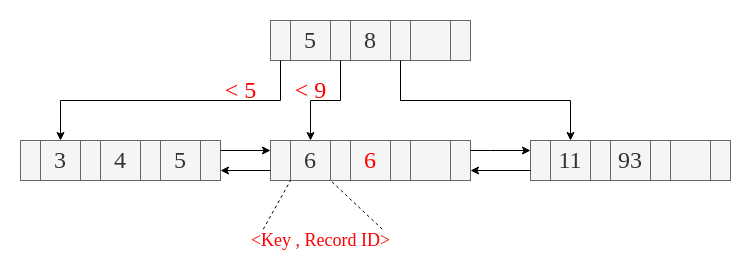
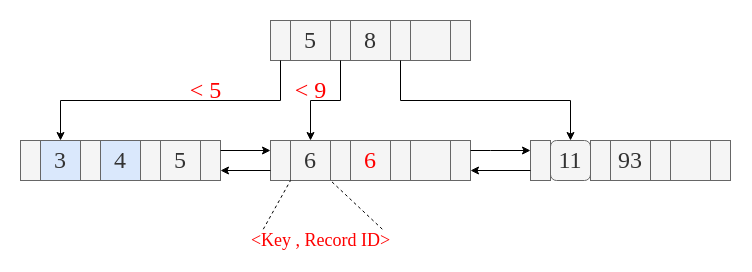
  <mxCell id="0" />
  <mxCell id="1" parent="0" />
  <mxCell id="2" value="" style="group" parent="1" vertex="1" connectable="0"><mxGeometry x="530" y="140" width="200" height="40" as="geometry" /></mxCell>
- <mxCell id="3" value="&lt;font face=&quot;Fira Mono for Powerline&quot;&gt;&lt;span style=&quot;font-size: 24px&quot;&gt;11&lt;/span&gt;&lt;/font&gt;" style="rounded=0;whiteSpace=wrap;html=1;fillColor=#f5f5f5;strokeColor=#666666;fontColor=#333333;" parent="2" vertex="1"><mxGeometry x="20" width="40" height="40" as="geometry" /></mxCell>
+ <mxCell id="3" value="&lt;font face=&quot;Fira Mono for Powerline&quot;&gt;&lt;span style=&quot;font-size: 24px&quot;&gt;11&lt;/span&gt;&lt;/font&gt;" style="whiteSpace=wrap;html=1;fillColor=#f5f5f5;strokeColor=#666666;fontColor=#333333;rounded=1;" parent="2" vertex="1"><mxGeometry x="20" width="40" height="40" as="geometry" /></mxCell>
  <mxCell id="4" value="" style="rounded=0;whiteSpace=wrap;html=1;fillColor=#f5f5f5;strokeColor=#666666;fontColor=#333333;" parent="2" vertex="1"><mxGeometry width="20" height="40" as="geometry" /></mxCell>
  <mxCell id="5" value="&lt;span style=&quot;font-family: &amp;#34;fira mono for powerline&amp;#34; ; font-size: 24px&quot;&gt;93&lt;/span&gt;" style="rounded=0;whiteSpace=wrap;html=1;fillColor=#f5f5f5;strokeColor=#666666;fontColor=#333333;" parent="2" vertex="1"><mxGeometry x="80" width="40" height="40" as="geometry" /></mxCell>
  <mxCell id="6" value="" style="rounded=0;whiteSpace=wrap;html=1;fillColor=#f5f5f5;strokeColor=#666666;fontColor=#333333;" parent="2" vertex="1"><mxGeometry x="60" width="20" height="40" as="geometry" /></mxCell>
  <mxCell id="7" value="" style="rounded=0;whiteSpace=wrap;html=1;fillColor=#f5f5f5;strokeColor=#666666;fontColor=#333333;" parent="2" vertex="1"><mxGeometry x="140" width="40" height="40" as="geometry" /></mxCell>
  <mxCell id="8" value="" style="rounded=0;whiteSpace=wrap;html=1;fillColor=#f5f5f5;strokeColor=#666666;fontColor=#333333;" parent="2" vertex="1"><mxGeometry x="120" width="20" height="40" as="geometry" /></mxCell>
  <mxCell id="9" value="" style="rounded=0;whiteSpace=wrap;html=1;fillColor=#f5f5f5;strokeColor=#666666;fontColor=#333333;" parent="2" vertex="1"><mxGeometry x="180" width="20" height="40" as="geometry" /></mxCell>
  <mxCell id="10" value="" style="group" parent="1" vertex="1" connectable="0"><mxGeometry x="20" y="150" width="200" height="40" as="geometry" /></mxCell>
- <mxCell id="11" value="&lt;font style=&quot;font-size: 24px&quot; face=&quot;Fira Mono for Powerline&quot;&gt;3&lt;/font&gt;" style="rounded=0;whiteSpace=wrap;html=1;fillColor=#f5f5f5;strokeColor=#666666;fontColor=#333333;" parent="10" vertex="1"><mxGeometry x="20" y="-10" width="40" height="40" as="geometry" /></mxCell>
+ <mxCell id="11" value="&lt;font style=&quot;font-size: 24px&quot; face=&quot;Fira Mono for Powerline&quot;&gt;3&lt;/font&gt;" style="rounded=0;whiteSpace=wrap;html=1;fillColor=#dae8fc;strokeColor=#666666;fontColor=#333333;" parent="10" vertex="1"><mxGeometry x="20" y="-10" width="40" height="40" as="geometry" /></mxCell>
  <mxCell id="12" value="" style="rounded=0;whiteSpace=wrap;html=1;fillColor=#f5f5f5;strokeColor=#666666;fontColor=#333333;" parent="10" vertex="1"><mxGeometry y="-10" width="20" height="40" as="geometry" /></mxCell>
- <mxCell id="13" value="&lt;font face=&quot;Fira Mono for Powerline&quot;&gt;&lt;span style=&quot;font-size: 24px&quot;&gt;4&lt;/span&gt;&lt;/font&gt;" style="rounded=0;whiteSpace=wrap;html=1;fillColor=#f5f5f5;strokeColor=#666666;fontColor=#333333;" parent="10" vertex="1"><mxGeometry x="80" y="-10" width="40" height="40" as="geometry" /></mxCell>
+ <mxCell id="13" value="&lt;font face=&quot;Fira Mono for Powerline&quot;&gt;&lt;span style=&quot;font-size: 24px&quot;&gt;4&lt;/span&gt;&lt;/font&gt;" style="rounded=0;whiteSpace=wrap;html=1;fillColor=#dae8fc;strokeColor=#666666;fontColor=#333333;" parent="10" vertex="1"><mxGeometry x="80" y="-10" width="40" height="40" as="geometry" /></mxCell>
  <mxCell id="14" value="" style="rounded=0;whiteSpace=wrap;html=1;fillColor=#f5f5f5;strokeColor=#666666;fontColor=#333333;" parent="10" vertex="1"><mxGeometry x="60" y="-10" width="20" height="40" as="geometry" /></mxCell>
  <mxCell id="15" value="&lt;font face=&quot;Fira Mono for Powerline&quot;&gt;&lt;span style=&quot;font-size: 24px&quot;&gt;5&lt;/span&gt;&lt;/font&gt;" style="rounded=0;whiteSpace=wrap;html=1;fillColor=#f5f5f5;strokeColor=#666666;fontColor=#333333;" parent="10" vertex="1"><mxGeometry x="140" y="-10" width="40" height="40" as="geometry" /></mxCell>
  <mxCell id="16" value="" style="rounded=0;whiteSpace=wrap;html=1;fillColor=#f5f5f5;strokeColor=#666666;fontColor=#333333;" parent="10" vertex="1"><mxGeometry x="120" y="-10" width="20" height="40" as="geometry" /></mxCell>
  <mxCell id="17" value="" style="rounded=0;whiteSpace=wrap;html=1;fillColor=#f5f5f5;strokeColor=#666666;fontColor=#333333;" parent="10" vertex="1"><mxGeometry x="180" y="-10" width="20" height="40" as="geometry" /></mxCell>
  <mxCell id="18" value="" style="group" parent="1" vertex="1" connectable="0"><mxGeometry x="270" y="20" width="200" height="40" as="geometry" /></mxCell>
  <mxCell id="19" value="&lt;font face=&quot;Fira Mono for Powerline&quot; style=&quot;font-size: 24px&quot;&gt;5&lt;/font&gt;" style="rounded=0;whiteSpace=wrap;html=1;fillColor=#f5f5f5;strokeColor=#666666;fontColor=#333333;" parent="18" vertex="1"><mxGeometry x="20" width="40" height="40" as="geometry" /></mxCell>
  <mxCell id="20" value="" style="rounded=0;whiteSpace=wrap;html=1;fillColor=#f5f5f5;strokeColor=#666666;fontColor=#333333;" parent="18" vertex="1"><mxGeometry width="20" height="40" as="geometry" /></mxCell>
  <mxCell id="21" value="&lt;span style=&quot;font-family: &amp;#34;fira mono for powerline&amp;#34; ; font-size: 24px&quot;&gt;8&lt;/span&gt;" style="rounded=0;whiteSpace=wrap;html=1;fillColor=#f5f5f5;strokeColor=#666666;fontColor=#333333;" parent="18" vertex="1"><mxGeometry x="80" width="40" height="40" as="geometry" /></mxCell>
  <mxCell id="22" value="" style="rounded=0;whiteSpace=wrap;html=1;fillColor=#f5f5f5;strokeColor=#666666;fontColor=#333333;" parent="18" vertex="1"><mxGeometry x="60" width="20" height="40" as="geometry" /></mxCell>
  <mxCell id="23" value="" style="rounded=0;whiteSpace=wrap;html=1;fillColor=#f5f5f5;strokeColor=#666666;fontColor=#333333;" parent="18" vertex="1"><mxGeometry x="140" width="40" height="40" as="geometry" /></mxCell>
  <mxCell id="24" value="" style="rounded=0;whiteSpace=wrap;html=1;fillColor=#f5f5f5;strokeColor=#666666;fontColor=#333333;" parent="18" vertex="1"><mxGeometry x="120" width="20" height="40" as="geometry" /></mxCell>
  <mxCell id="25" value="" style="rounded=0;whiteSpace=wrap;html=1;fillColor=#f5f5f5;strokeColor=#666666;fontColor=#333333;" parent="18" vertex="1"><mxGeometry x="180" width="20" height="40" as="geometry" /></mxCell>
  <mxCell id="26" value="" style="group" parent="1" vertex="1" connectable="0"><mxGeometry x="270" y="150" width="200" height="40" as="geometry" /></mxCell>
  <mxCell id="27" value="&lt;font face=&quot;Fira Mono for Powerline&quot;&gt;&lt;span style=&quot;font-size: 24px&quot;&gt;6&lt;/span&gt;&lt;/font&gt;" style="rounded=0;whiteSpace=wrap;html=1;fillColor=#f5f5f5;strokeColor=#666666;fontColor=#333333;" parent="26" vertex="1"><mxGeometry x="20" y="-10" width="40" height="40" as="geometry" /></mxCell>
  <mxCell id="28" value="" style="rounded=0;whiteSpace=wrap;html=1;fillColor=#f5f5f5;strokeColor=#666666;fontColor=#333333;" parent="26" vertex="1"><mxGeometry y="-10" width="20" height="40" as="geometry" /></mxCell>
  <mxCell id="29" value="&lt;font face=&quot;Fira Mono for Powerline&quot; color=&quot;#ff0000&quot;&gt;&lt;span style=&quot;font-size: 24px&quot;&gt;6&lt;/span&gt;&lt;/font&gt;" style="rounded=0;whiteSpace=wrap;html=1;fillColor=#f5f5f5;strokeColor=#666666;fontColor=#333333;" parent="26" vertex="1"><mxGeometry x="80" y="-10" width="40" height="40" as="geometry" /></mxCell>
  <mxCell id="30" value="" style="rounded=0;whiteSpace=wrap;html=1;fillColor=#f5f5f5;strokeColor=#666666;fontColor=#333333;" parent="26" vertex="1"><mxGeometry x="60" y="-10" width="20" height="40" as="geometry" /></mxCell>
  <mxCell id="31" value="" style="rounded=0;whiteSpace=wrap;html=1;fillColor=#f5f5f5;strokeColor=#666666;fontColor=#333333;" parent="26" vertex="1"><mxGeometry x="140" y="-10" width="40" height="40" as="geometry" /></mxCell>
  <mxCell id="32" value="" style="rounded=0;whiteSpace=wrap;html=1;fillColor=#f5f5f5;strokeColor=#666666;fontColor=#333333;" parent="26" vertex="1"><mxGeometry x="120" y="-10" width="20" height="40" as="geometry" /></mxCell>
  <mxCell id="33" value="" style="rounded=0;whiteSpace=wrap;html=1;fillColor=#f5f5f5;strokeColor=#666666;fontColor=#333333;" parent="26" vertex="1"><mxGeometry x="180" y="-10" width="20" height="40" as="geometry" /></mxCell>
  <mxCell id="34" style="edgeStyle=orthogonalEdgeStyle;rounded=0;orthogonalLoop=1;jettySize=auto;html=1;entryX=0.5;entryY=0;entryDx=0;entryDy=0;" parent="1" source="20" target="11" edge="1"><mxGeometry relative="1" as="geometry"><Array as="points"><mxPoint x="280" y="100" /><mxPoint x="60" y="100" /></Array></mxGeometry></mxCell>
  <mxCell id="35" style="edgeStyle=orthogonalEdgeStyle;rounded=0;orthogonalLoop=1;jettySize=auto;html=1;entryX=0.5;entryY=0;entryDx=0;entryDy=0;" parent="1" source="22" target="27" edge="1"><mxGeometry relative="1" as="geometry" /></mxCell>
  <mxCell id="36" style="edgeStyle=orthogonalEdgeStyle;rounded=0;orthogonalLoop=1;jettySize=auto;html=1;entryX=0.5;entryY=0;entryDx=0;entryDy=0;" parent="1" source="24" target="3" edge="1"><mxGeometry relative="1" as="geometry"><Array as="points"><mxPoint x="400" y="100" /><mxPoint x="570" y="100" /></Array></mxGeometry></mxCell>
- <mxCell id="37" value="&lt;font face=&quot;Fira Mono for Powerline&quot; style=&quot;font-size: 24px&quot; color=&quot;#ff0000&quot;&gt;&amp;lt; 5&lt;/font&gt;" style="text;html=1;align=center;verticalAlign=middle;resizable=0;points=[];autosize=1;" parent="1" vertex="1"><mxGeometry x="210" y="80" width="60" height="20" as="geometry" /></mxCell>
+ <mxCell id="37" value="&lt;font face=&quot;Fira Mono for Powerline&quot; style=&quot;font-size: 24px&quot; color=&quot;#ff0000&quot;&gt;&amp;lt; 5&lt;/font&gt;" style="text;html=1;align=center;verticalAlign=middle;resizable=0;points=[];autosize=1;" parent="1" vertex="1"><mxGeometry x="175" y="80" width="60" height="20" as="geometry" /></mxCell>
  <mxCell id="38" value="&lt;font face=&quot;Fira Mono for Powerline&quot; style=&quot;font-size: 24px&quot; color=&quot;#ff0000&quot;&gt;&amp;lt; 9&lt;/font&gt;" style="text;html=1;align=center;verticalAlign=middle;resizable=0;points=[];autosize=1;" parent="1" vertex="1"><mxGeometry x="280" y="80" width="60" height="20" as="geometry" /></mxCell>
  <mxCell id="39" value="&lt;font face=&quot;Fira Mono for Powerline&quot; style=&quot;font-size: 18px&quot; color=&quot;#ff0000&quot;&gt;&amp;lt;Key , Record ID&amp;gt;&lt;/font&gt;" style="text;html=1;align=center;verticalAlign=middle;resizable=0;points=[];autosize=1;" parent="1" vertex="1"><mxGeometry x="220" y="230" width="200" height="20" as="geometry" /></mxCell>
  <mxCell id="40" value="" style="endArrow=none;dashed=1;html=1;entryX=1;entryY=1;entryDx=0;entryDy=0;exitX=0.214;exitY=-0.065;exitDx=0;exitDy=0;exitPerimeter=0;" parent="1" source="39" target="28" edge="1"><mxGeometry width="50" height="50" relative="1" as="geometry"><mxPoint x="210" y="360" as="sourcePoint" /><mxPoint x="260" y="310" as="targetPoint" /></mxGeometry></mxCell>
  <mxCell id="41" value="" style="endArrow=none;dashed=1;html=1;entryX=1;entryY=1;entryDx=0;entryDy=0;exitX=0.809;exitY=-0.065;exitDx=0;exitDy=0;exitPerimeter=0;" parent="1" source="39" target="27" edge="1"><mxGeometry width="50" height="50" relative="1" as="geometry"><mxPoint x="360" y="350" as="sourcePoint" /><mxPoint x="410" y="300" as="targetPoint" /></mxGeometry></mxCell>
  <mxCell id="42" style="edgeStyle=orthogonalEdgeStyle;rounded=0;orthogonalLoop=1;jettySize=auto;html=1;exitX=1;exitY=0.25;exitDx=0;exitDy=0;entryX=0;entryY=0.25;entryDx=0;entryDy=0;" parent="1" source="17" target="28" edge="1"><mxGeometry relative="1" as="geometry" /></mxCell>
  <mxCell id="43" style="edgeStyle=orthogonalEdgeStyle;rounded=0;orthogonalLoop=1;jettySize=auto;html=1;exitX=0;exitY=0.75;exitDx=0;exitDy=0;entryX=1;entryY=0.75;entryDx=0;entryDy=0;" parent="1" source="28" target="17" edge="1"><mxGeometry relative="1" as="geometry" /></mxCell>
  <mxCell id="44" style="edgeStyle=orthogonalEdgeStyle;rounded=0;orthogonalLoop=1;jettySize=auto;html=1;entryX=0;entryY=0.25;entryDx=0;entryDy=0;" parent="1" source="33" target="4" edge="1"><mxGeometry relative="1" as="geometry"><Array as="points"><mxPoint x="490" y="150" /><mxPoint x="490" y="150" /></Array></mxGeometry></mxCell>
  <mxCell id="45" style="edgeStyle=orthogonalEdgeStyle;rounded=0;orthogonalLoop=1;jettySize=auto;html=1;exitX=0;exitY=0.75;exitDx=0;exitDy=0;entryX=1;entryY=0.75;entryDx=0;entryDy=0;" parent="1" source="4" target="33" edge="1"><mxGeometry relative="1" as="geometry" /></mxCell>
